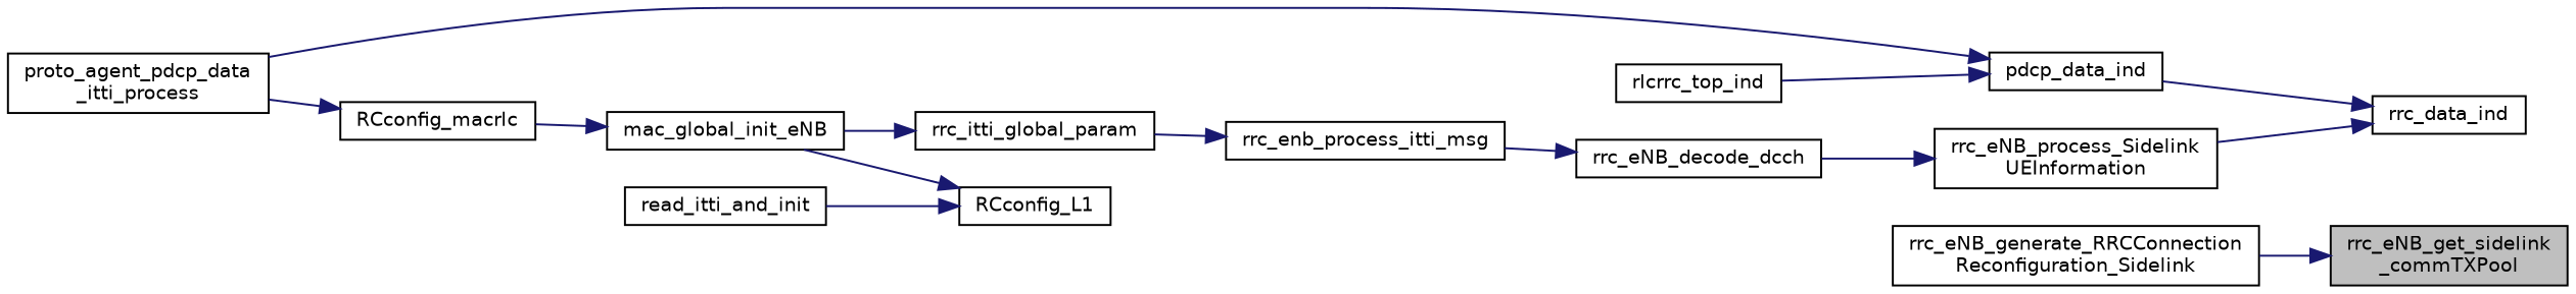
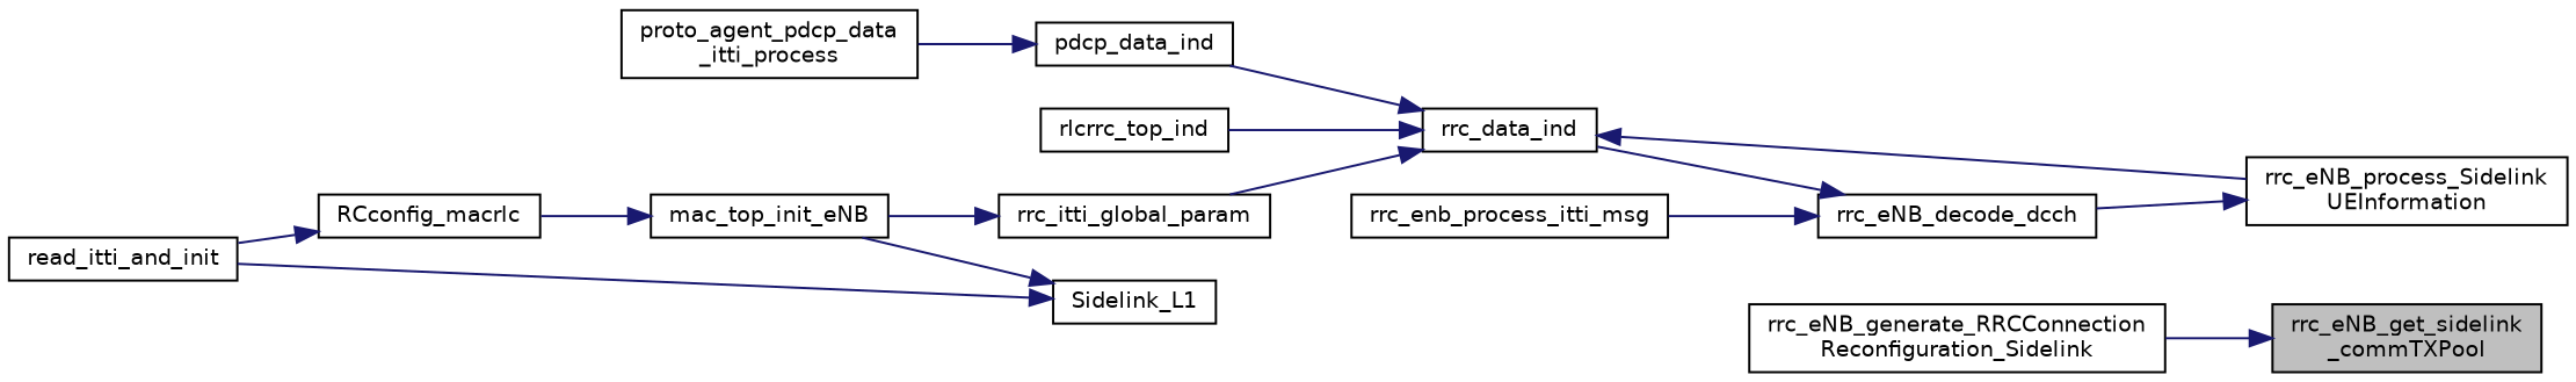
  digraph {
    rankdir=RL
    node [color=black fillcolor=white fontname=Helvetica fontsize=10 shape=record style=filled]
    edge [color=midnightblue dir=back fontname=Helvetica fontsize=10 labelfontname=Helvetica labelfontsize=10 style=solid]
    n1 [fillcolor=grey75 fontcolor=black height=0.2 label="rrc_eNB_get_sidelink\l_commTXPool" width=0.4]
    n2 [height=0.2 label="rrc_eNB_generate_RRCConnection\lReconfiguration_Sidelink" width=0.4]
    n3 [height=0.2 label="rrc_eNB_process_Sidelink\lUEInformation" width=0.4]
    n4 [height=0.2 label=rrc_eNB_decode_dcch width=0.4]
    n5 [height=0.2 label=rrc_data_ind width=0.4]
    n6 [height=0.2 label=rrc_enb_process_itti_msg width=0.4]
    n7 [height=0.2 label=pdcp_data_ind width=0.4]
    n8 [height=0.2 label=rlcrrc_top_ind width=0.4]
    n9 [height=0.2 label=rrc_itti_global_param width=0.4]
    n10 [height=0.2 label="proto_agent_pdcp_data\l_itti_process" width=0.4]
-   n11 [height=0.2 label=mac_global_init_eNB width=0.4]
+   n11 [height=0.2 label=mac_top_init_eNB width=0.4]
    n12 [height=0.2 label=RCconfig_macrlc width=0.4]
-   n13 [height=0.2 label=RCconfig_L1 width=0.4]
+   n13 [height=0.2 label=Sidelink_L1 width=0.4]
    n14 [height=0.2 label=read_itti_and_init width=0.4]
    n1 -> n2
    n3 -> n4
+   n4 -> n5
    n4 -> n6
    n5 -> n3
    n5 -> n7
-   n7 -> n8
-   n6 -> n9
+   n5 -> n8
+   n5 -> n9
    n7 -> n10
    n9 -> n11
    n11 -> n12
-   n12 -> n10
+   n12 -> n14
    n13 -> n11
    n13 -> n14
  }
